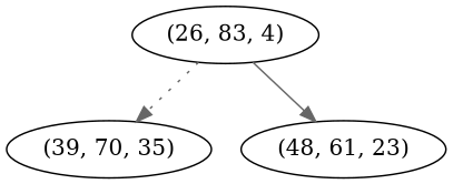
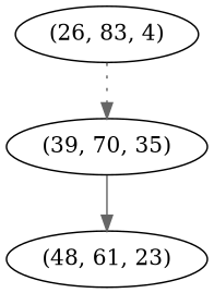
  digraph {
    edge [color=gray40]
    n1 [label="(39, 70, 35)"]
    "(26, 83, 4)"
    "(48, 61, 23)"
-   "(26, 83, 4)" -> "(48, 61, 23)" [style=solid]
+   n1 -> "(48, 61, 23)" [style=solid]
    "(26, 83, 4)" -> n1 [style=dotted]
  }
